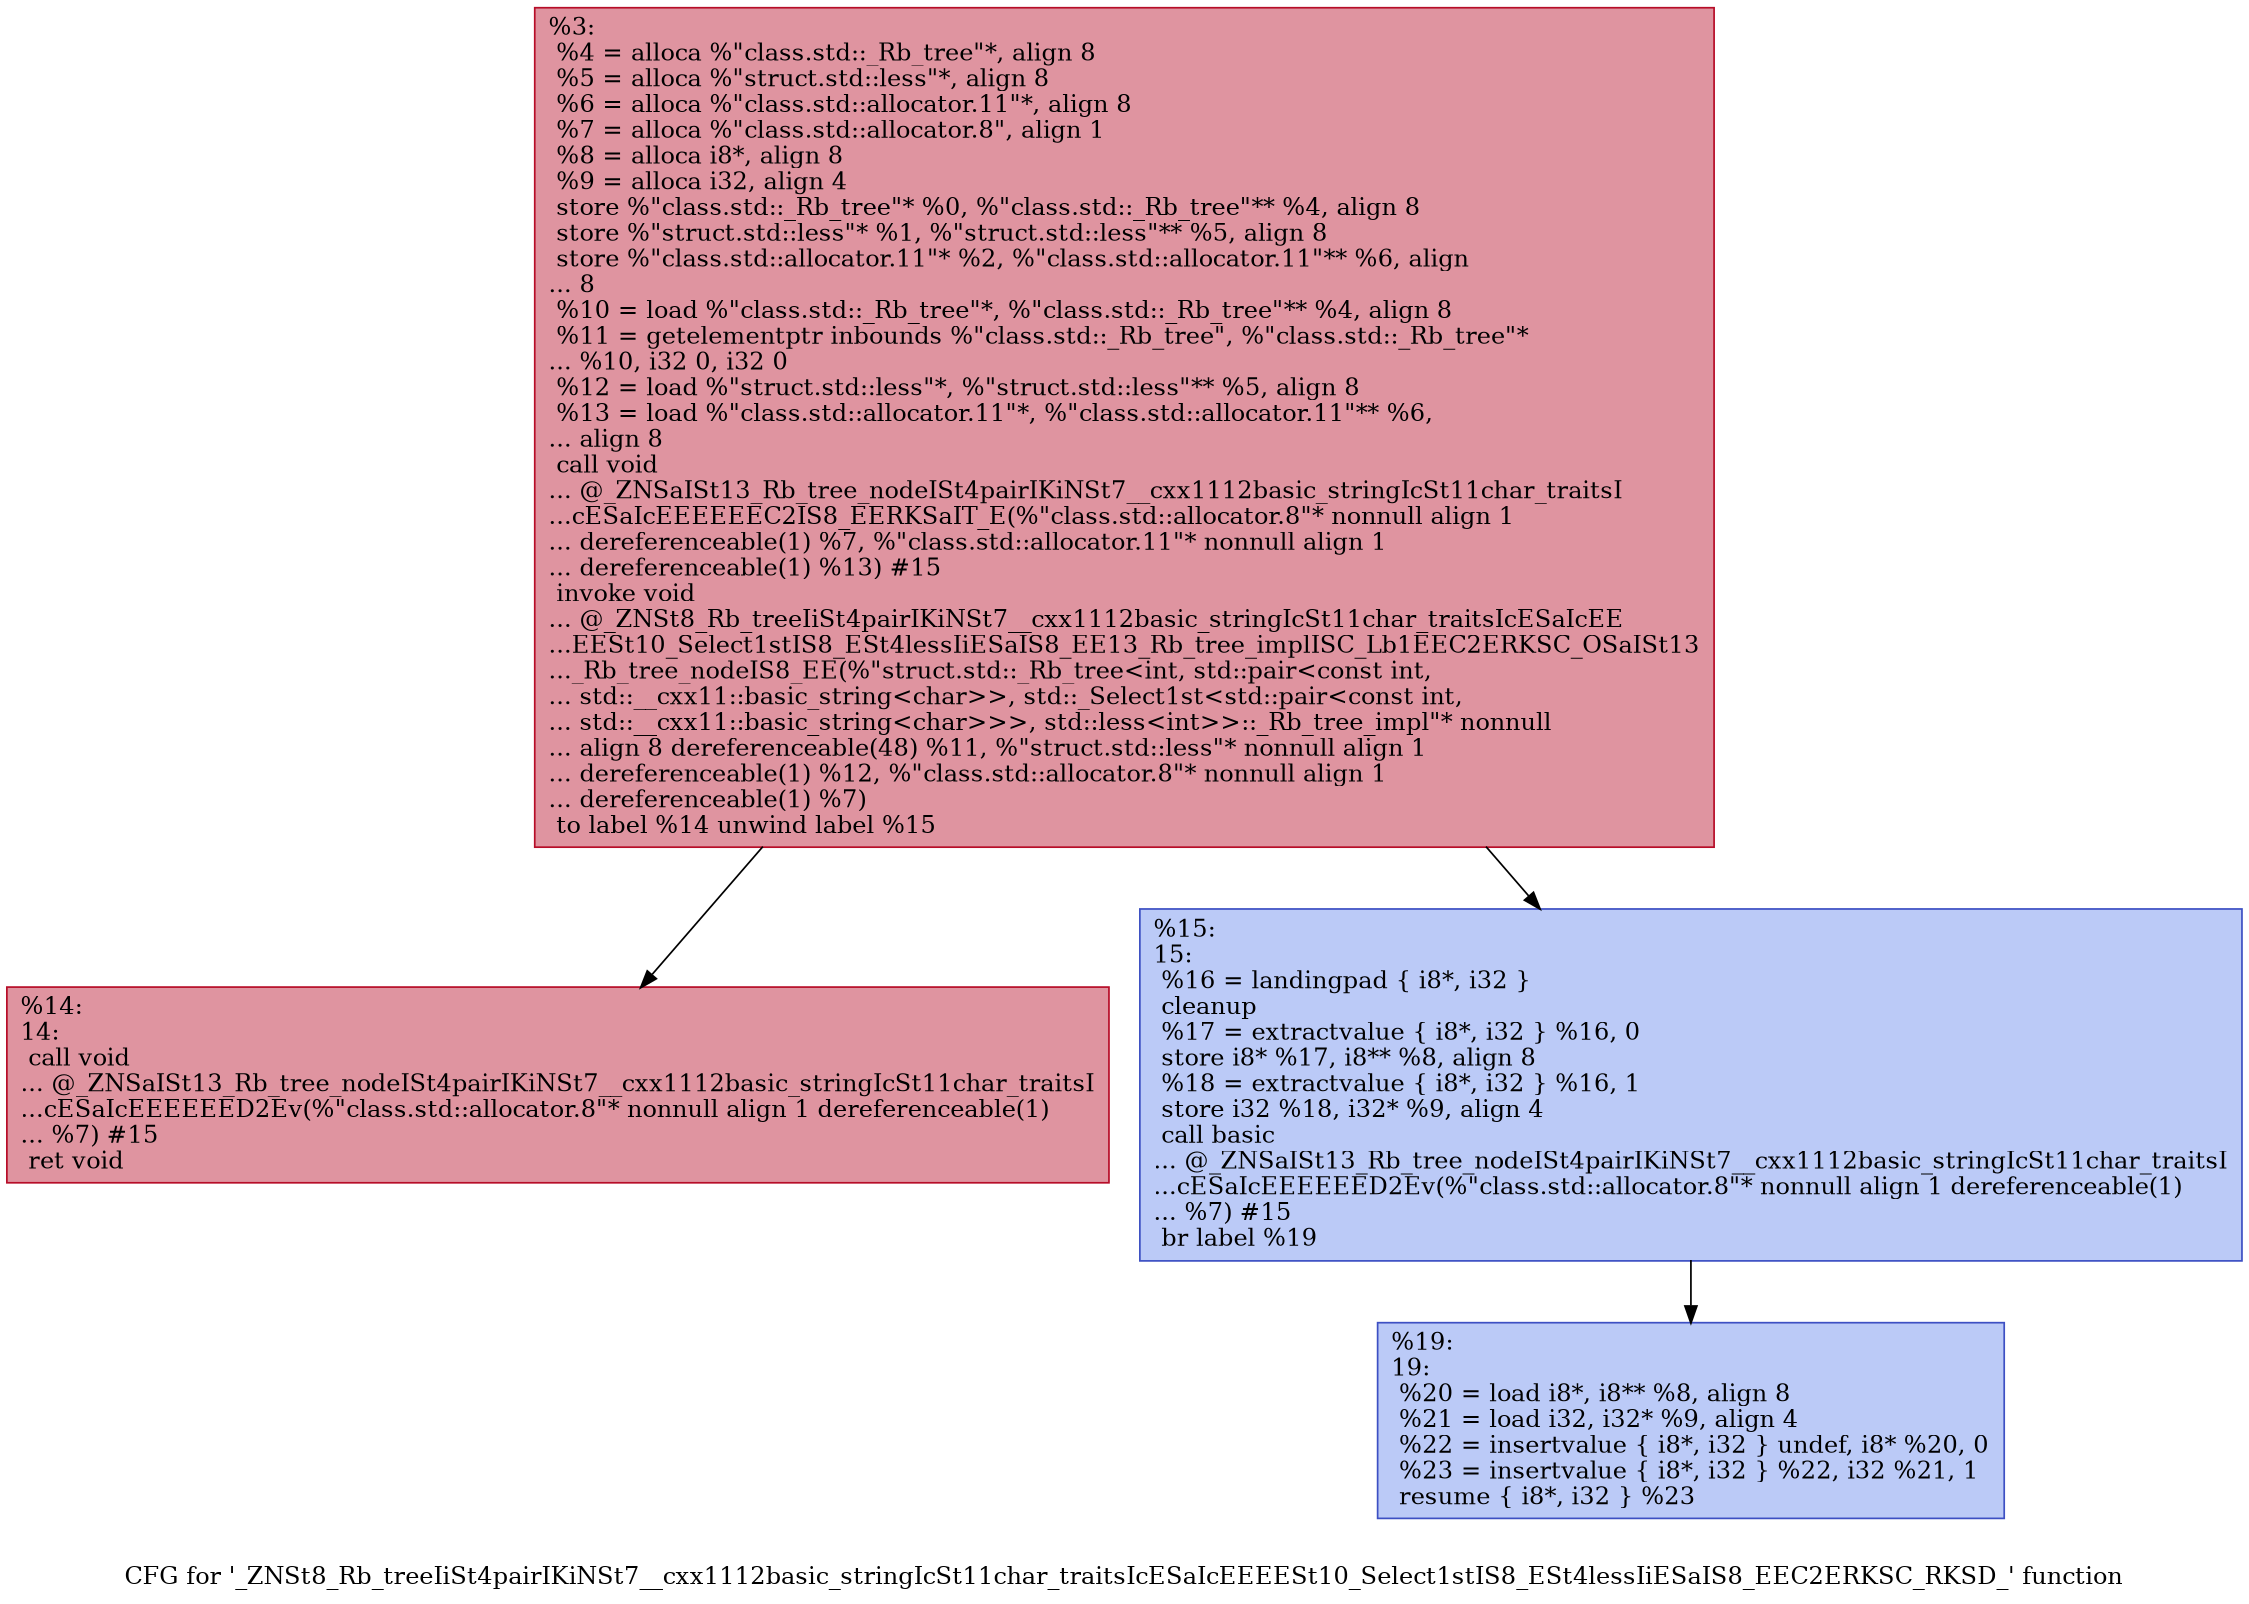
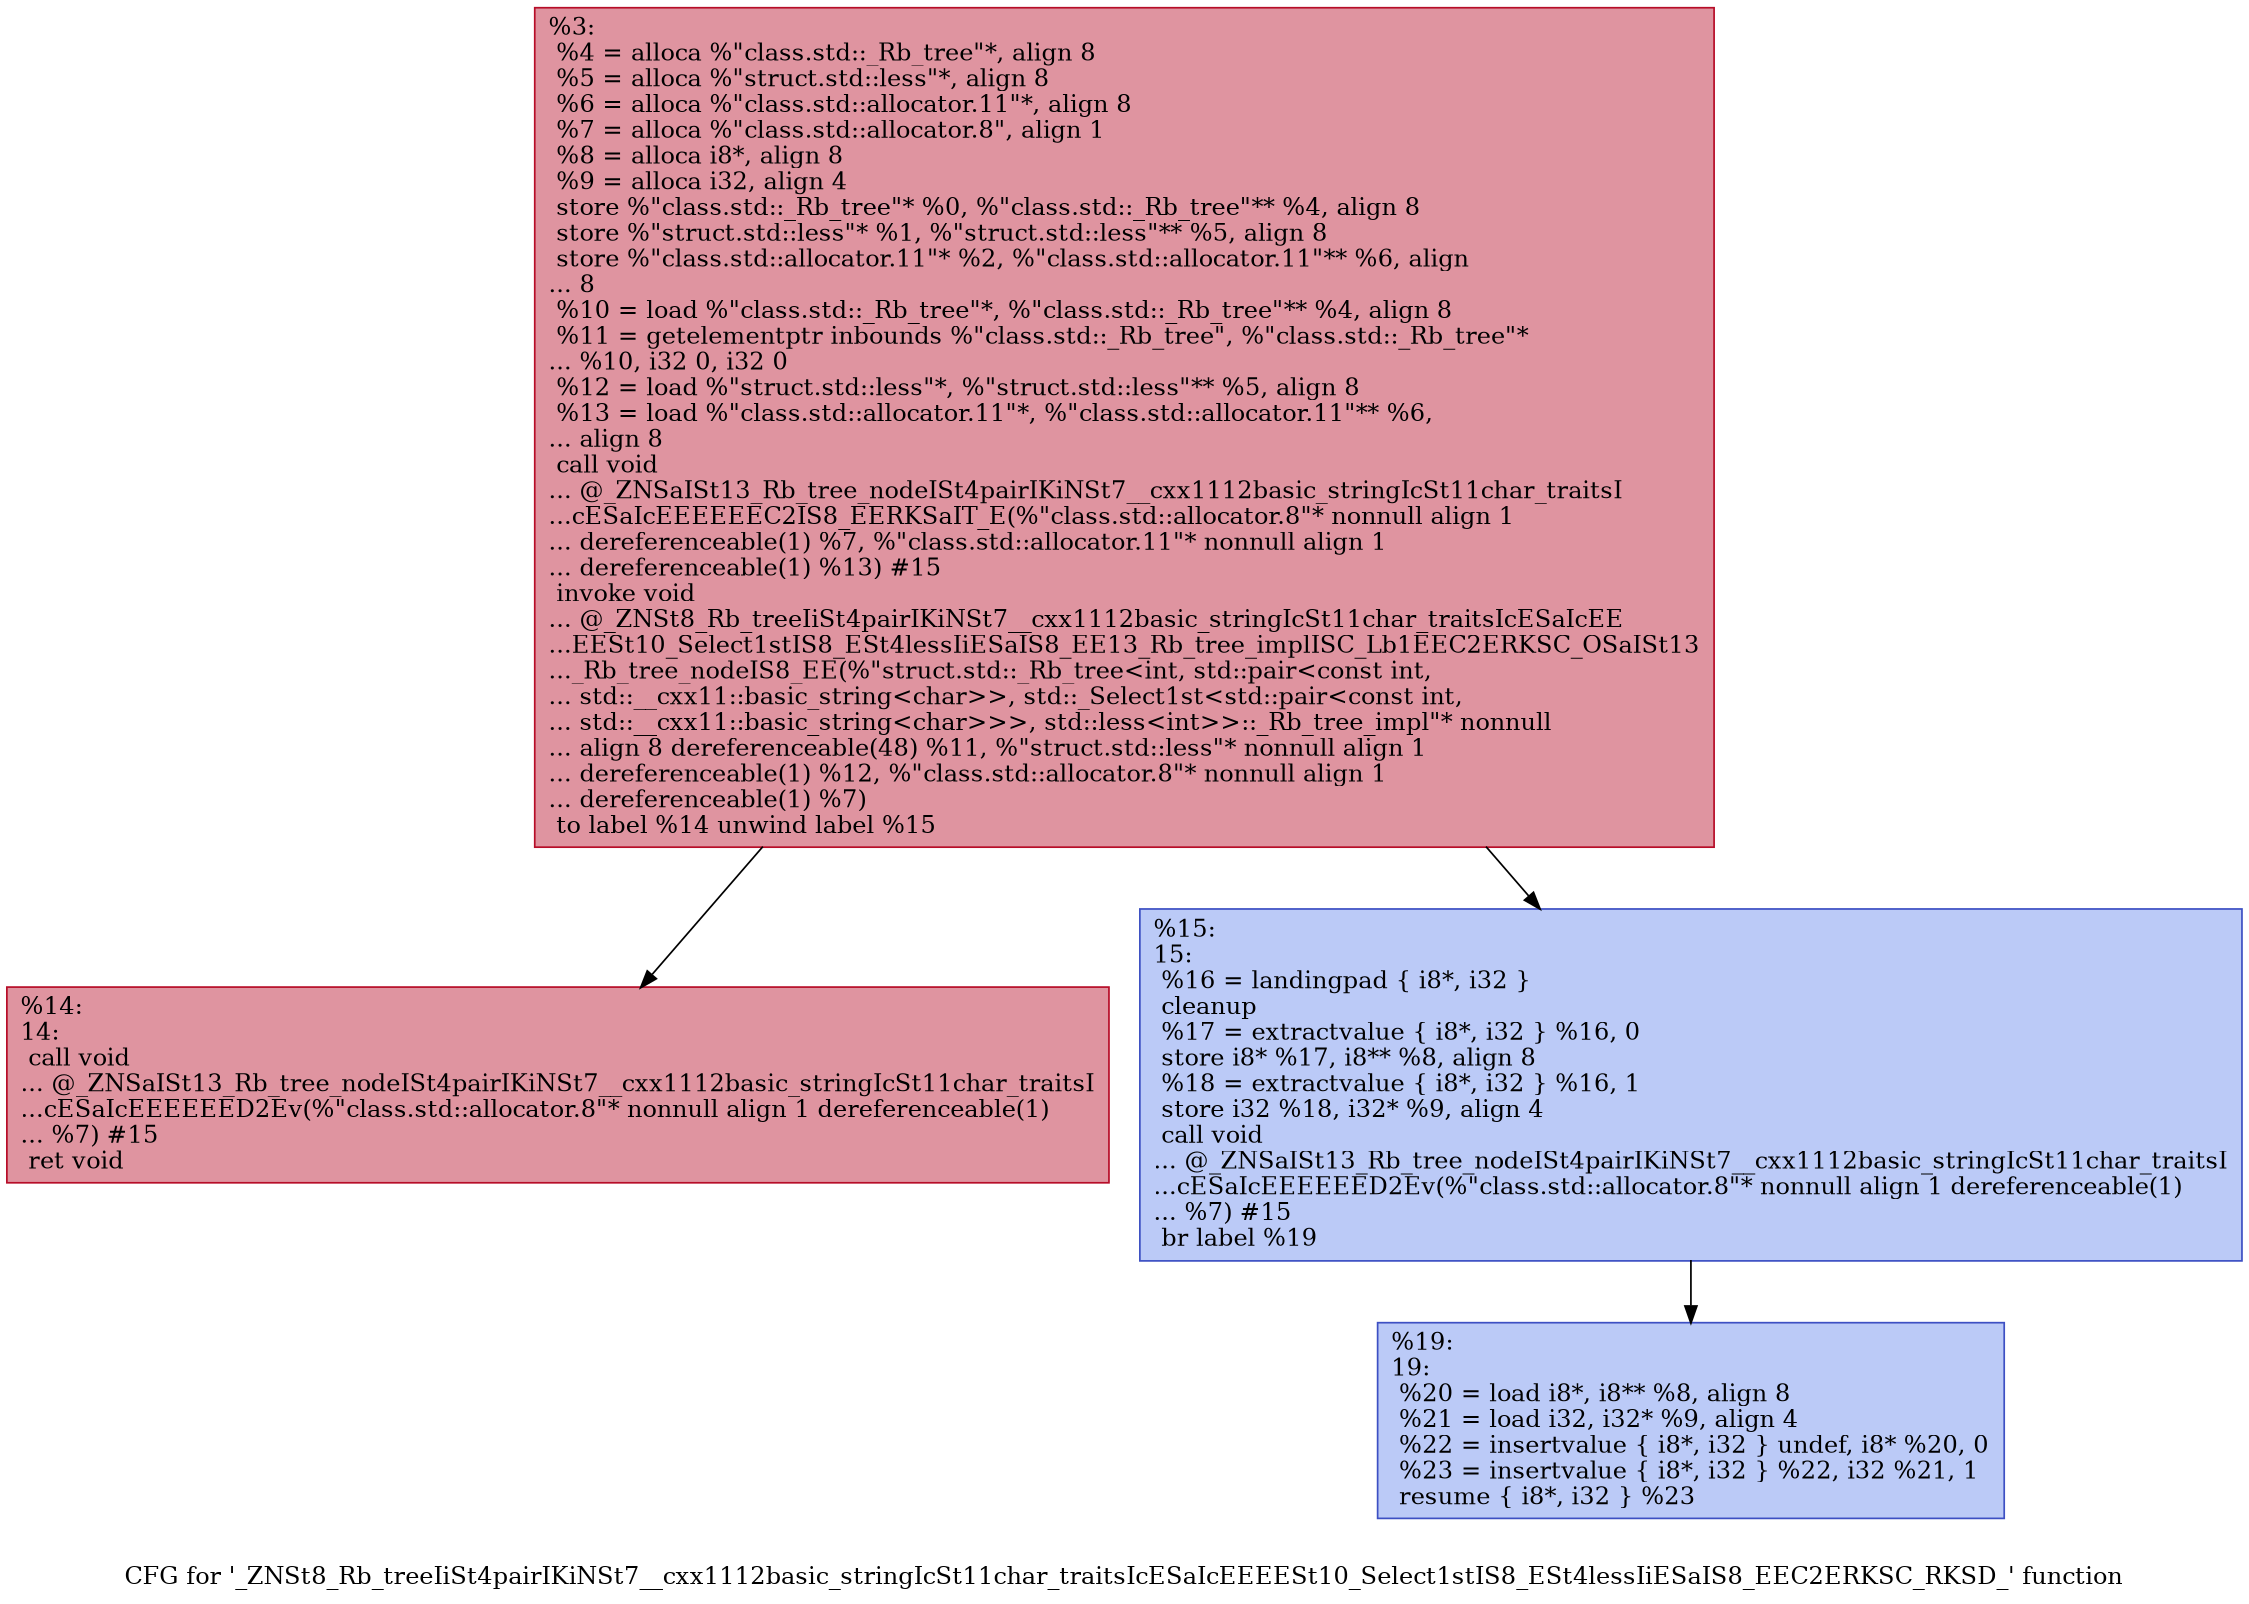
  digraph {
    label="CFG for '_ZNSt8_Rb_treeIiSt4pairIKiNSt7__cxx1112basic_stringIcSt11char_traitsIcESaIcEEEESt10_Select1stIS8_ESt4lessIiESaIS8_EEC2ERKSC_RKSD_' function"
    node [color="#b70d28ff" fillcolor="#b70d2870" shape=record style=filled]
    n1 [label="{%3:\l  %4 = alloca %\"class.std::_Rb_tree\"*, align 8\l  %5 = alloca %\"struct.std::less\"*, align 8\l  %6 = alloca %\"class.std::allocator.11\"*, align 8\l  %7 = alloca %\"class.std::allocator.8\", align 1\l  %8 = alloca i8*, align 8\l  %9 = alloca i32, align 4\l  store %\"class.std::_Rb_tree\"* %0, %\"class.std::_Rb_tree\"** %4, align 8\l  store %\"struct.std::less\"* %1, %\"struct.std::less\"** %5, align 8\l  store %\"class.std::allocator.11\"* %2, %\"class.std::allocator.11\"** %6, align\l... 8\l  %10 = load %\"class.std::_Rb_tree\"*, %\"class.std::_Rb_tree\"** %4, align 8\l  %11 = getelementptr inbounds %\"class.std::_Rb_tree\", %\"class.std::_Rb_tree\"*\l... %10, i32 0, i32 0\l  %12 = load %\"struct.std::less\"*, %\"struct.std::less\"** %5, align 8\l  %13 = load %\"class.std::allocator.11\"*, %\"class.std::allocator.11\"** %6,\l... align 8\l  call void\l... @_ZNSaISt13_Rb_tree_nodeISt4pairIKiNSt7__cxx1112basic_stringIcSt11char_traitsI\l...cESaIcEEEEEEC2IS8_EERKSaIT_E(%\"class.std::allocator.8\"* nonnull align 1\l... dereferenceable(1) %7, %\"class.std::allocator.11\"* nonnull align 1\l... dereferenceable(1) %13) #15\l  invoke void\l... @_ZNSt8_Rb_treeIiSt4pairIKiNSt7__cxx1112basic_stringIcSt11char_traitsIcESaIcEE\l...EESt10_Select1stIS8_ESt4lessIiESaIS8_EE13_Rb_tree_implISC_Lb1EEC2ERKSC_OSaISt13\l..._Rb_tree_nodeIS8_EE(%\"struct.std::_Rb_tree\<int, std::pair\<const int,\l... std::__cxx11::basic_string\<char\>\>, std::_Select1st\<std::pair\<const int,\l... std::__cxx11::basic_string\<char\>\>\>, std::less\<int\>\>::_Rb_tree_impl\"* nonnull\l... align 8 dereferenceable(48) %11, %\"struct.std::less\"* nonnull align 1\l... dereferenceable(1) %12, %\"class.std::allocator.8\"* nonnull align 1\l... dereferenceable(1) %7)\l          to label %14 unwind label %15\l}"]
    n2 [label="{%14:\l14:                                               \l  call void\l... @_ZNSaISt13_Rb_tree_nodeISt4pairIKiNSt7__cxx1112basic_stringIcSt11char_traitsI\l...cESaIcEEEEEED2Ev(%\"class.std::allocator.8\"* nonnull align 1 dereferenceable(1)\l... %7) #15\l  ret void\l}"]
-   n3 [color="#3d50c3ff" fillcolor="#6687ed70" label="{%15:\l15:                                               \l  %16 = landingpad \{ i8*, i32 \}\l          cleanup\l  %17 = extractvalue \{ i8*, i32 \} %16, 0\l  store i8* %17, i8** %8, align 8\l  %18 = extractvalue \{ i8*, i32 \} %16, 1\l  store i32 %18, i32* %9, align 4\l  call basic\l... @_ZNSaISt13_Rb_tree_nodeISt4pairIKiNSt7__cxx1112basic_stringIcSt11char_traitsI\l...cESaIcEEEEEED2Ev(%\"class.std::allocator.8\"* nonnull align 1 dereferenceable(1)\l... %7) #15\l  br label %19\l}"]
+   n3 [color="#3d50c3ff" fillcolor="#6687ed70" label="{%15:\l15:                                               \l  %16 = landingpad \{ i8*, i32 \}\l          cleanup\l  %17 = extractvalue \{ i8*, i32 \} %16, 0\l  store i8* %17, i8** %8, align 8\l  %18 = extractvalue \{ i8*, i32 \} %16, 1\l  store i32 %18, i32* %9, align 4\l  call void\l... @_ZNSaISt13_Rb_tree_nodeISt4pairIKiNSt7__cxx1112basic_stringIcSt11char_traitsI\l...cESaIcEEEEEED2Ev(%\"class.std::allocator.8\"* nonnull align 1 dereferenceable(1)\l... %7) #15\l  br label %19\l}"]
    n4 [color="#3d50c3ff" fillcolor="#6687ed70" label="{%19:\l19:                                               \l  %20 = load i8*, i8** %8, align 8\l  %21 = load i32, i32* %9, align 4\l  %22 = insertvalue \{ i8*, i32 \} undef, i8* %20, 0\l  %23 = insertvalue \{ i8*, i32 \} %22, i32 %21, 1\l  resume \{ i8*, i32 \} %23\l}"]
    n1 -> n2
    n1 -> n3
    n3 -> n4
  }
